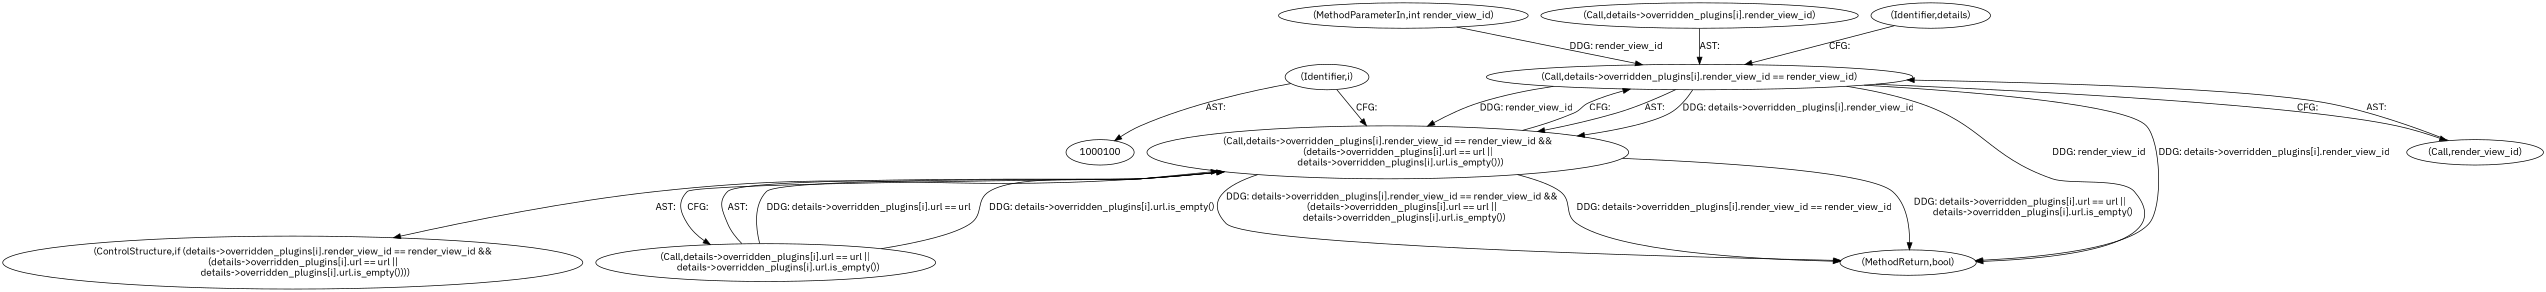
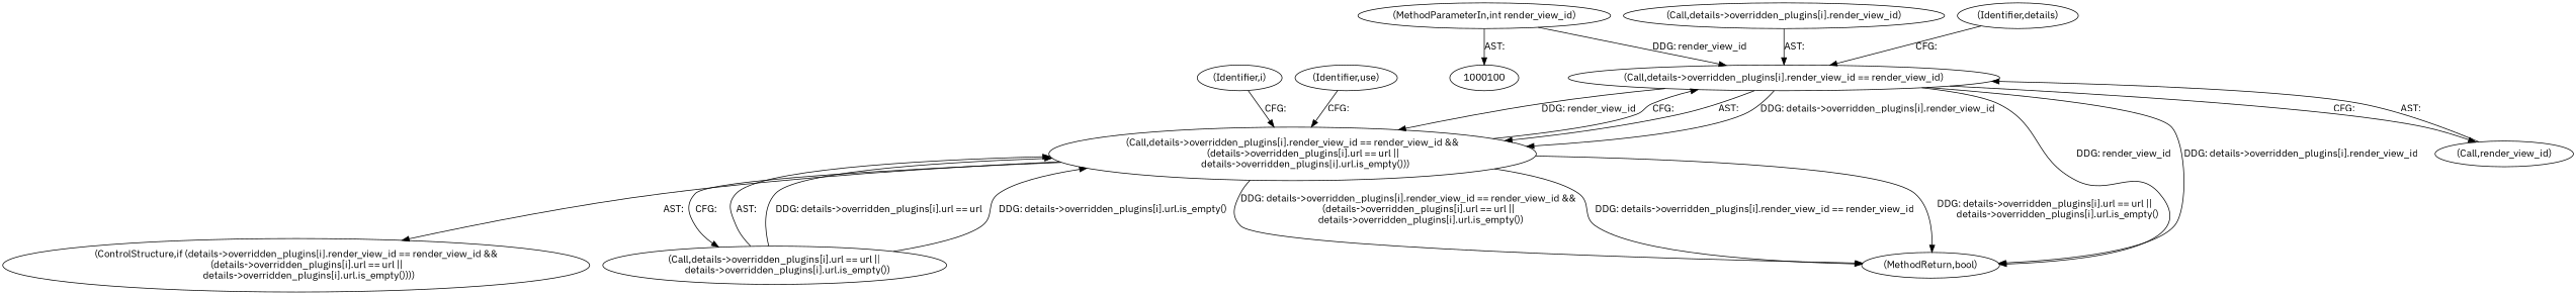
  digraph {
    fontname="IBM Plex Sans"
    node [fontname="IBM Plex Sans"]
    edge [fontname="IBM Plex Sans"]
    n1 [label="(Call,details->overridden_plugins[i].render_view_id == render_view_id)"]
    n2 [label="(Call,details->overridden_plugins[i].render_view_id == render_view_id &&\n          (details->overridden_plugins[i].url == url ||\n            details->overridden_plugins[i].url.is_empty()))"]
    n3 [label="(MethodReturn,bool)"]
    n4 [label="(Call,render_view_id)"]
    n5 [label="(ControlStructure,if (details->overridden_plugins[i].render_view_id == render_view_id &&\n          (details->overridden_plugins[i].url == url ||\n            details->overridden_plugins[i].url.is_empty())))"]
    n6 [label="(Call,details->overridden_plugins[i].url == url ||\n            details->overridden_plugins[i].url.is_empty())"]
    n7 [label="(MethodParameterIn,int render_view_id)"]
    1000100
    n9 [label="(Identifier,i)"]
+   n10 [label="(Identifier,use)"]
    n11 [label="(Call,details->overridden_plugins[i].render_view_id)"]
    n12 [label="(Identifier,details)"]
    n1 -> n2 [label="AST: "]
    n1 -> n2 [label="DDG: details->overridden_plugins[i].render_view_id"]
    n1 -> n2 [label="DDG: render_view_id"]
    n1 -> n3 [label="DDG: render_view_id"]
    n1 -> n3 [label="DDG: details->overridden_plugins[i].render_view_id"]
    n1 -> n4 [label="CFG: "]
    n2 -> n1 [label="CFG: "]
    n2 -> n3 [label="DDG: details->overridden_plugins[i].render_view_id == render_view_id"]
    n2 -> n3 [label="DDG: details->overridden_plugins[i].url == url ||\n            details->overridden_plugins[i].url.is_empty()"]
    n2 -> n3 [label="DDG: details->overridden_plugins[i].render_view_id == render_view_id &&\n          (details->overridden_plugins[i].url == url ||\n            details->overridden_plugins[i].url.is_empty())"]
    n2 -> n5 [label="AST: "]
    n2 -> n6 [label="CFG: "]
    n4 -> n1 [label="AST: "]
    n6 -> n2 [label="AST: "]
    n6 -> n2 [label="DDG: details->overridden_plugins[i].url == url"]
    n6 -> n2 [label="DDG: details->overridden_plugins[i].url.is_empty()"]
    n7 -> n1 [label="DDG: render_view_id"]
-   n9 -> 1000100 [label="AST: "]
+   n7 -> 1000100 [label="AST: "]
    n9 -> n2 [label="CFG: "]
+   n10 -> n2 [label="CFG: "]
    n11 -> n1 [label="AST: "]
    n12 -> n1 [label="CFG: "]
  }
